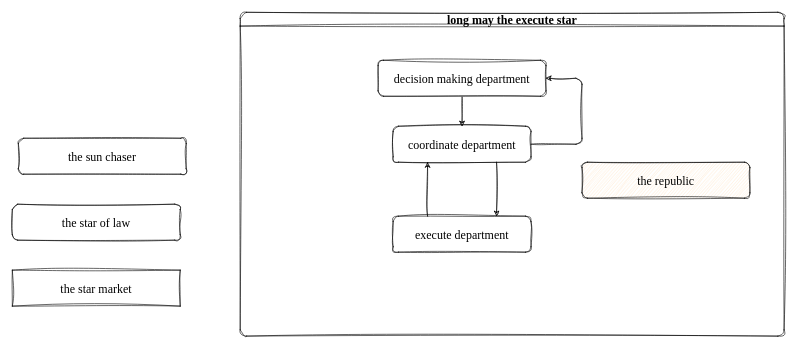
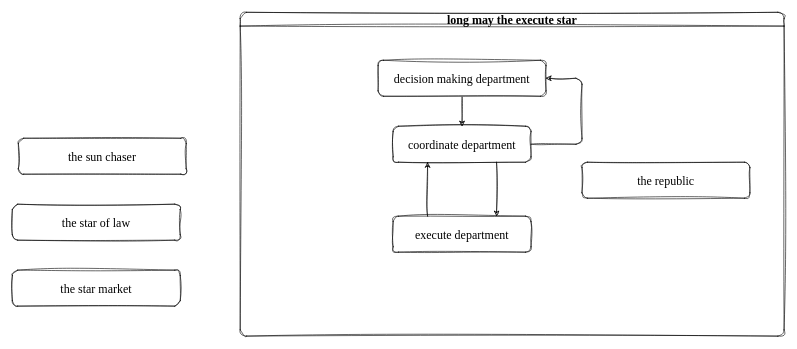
  <mxCell id="0" />
  <mxCell id="1" parent="0" />
  <mxCell id="2" value="long may the execute star" style="swimlane;sketch=1;hachureGap=4;jiggle=2;curveFitting=1;fontFamily=Architects Daughter;fontSource=https%3A%2F%2Ffonts.googleapis.com%2Fcss%3Ffamily%3DArchitects%2BDaughter;fontSize=20;rounded=1;" parent="1" vertex="1"><mxGeometry x="400" y="20" width="907" height="540" as="geometry" /></mxCell>
  <mxCell id="3" style="edgeStyle=elbowEdgeStyle;rounded=1;sketch=1;hachureGap=4;jiggle=2;curveFitting=1;jumpStyle=arc;orthogonalLoop=1;jettySize=auto;elbow=vertical;html=1;startArrow=none;endArrow=classic;strokeColor=default;fontFamily=Architects Daughter;fontSource=https%3A%2F%2Ffonts.googleapis.com%2Fcss%3Ffamily%3DArchitects%2BDaughter;fontSize=16;fillColor=none;endFill=1;" parent="2" source="4" target="7" edge="1"><mxGeometry relative="1" as="geometry" /></mxCell>
  <mxCell id="4" value="decision making department" style="whiteSpace=wrap;html=1;align=center;treeFolding=1;treeMoving=1;newEdgeStyle={&quot;edgeStyle&quot;:&quot;elbowEdgeStyle&quot;,&quot;startArrow&quot;:&quot;none&quot;,&quot;endArrow&quot;:&quot;none&quot;};sketch=1;hachureGap=4;jiggle=2;curveFitting=1;fontFamily=Architects Daughter;fontSource=https%3A%2F%2Ffonts.googleapis.com%2Fcss%3Ffamily%3DArchitects%2BDaughter;fontSize=20;rounded=1;" parent="2" vertex="1"><mxGeometry x="230" y="80" width="280" height="60" as="geometry" /></mxCell>
  <mxCell id="5" style="edgeStyle=elbowEdgeStyle;rounded=1;sketch=1;hachureGap=4;jiggle=2;curveFitting=1;jumpStyle=arc;orthogonalLoop=1;jettySize=auto;elbow=vertical;html=1;startArrow=none;endArrow=classic;entryX=1;entryY=0.5;entryDx=0;entryDy=0;strokeColor=default;fontFamily=Architects Daughter;fontSource=https%3A%2F%2Ffonts.googleapis.com%2Fcss%3Ffamily%3DArchitects%2BDaughter;fontSize=16;fillColor=none;exitX=1;exitY=0.5;exitDx=0;exitDy=0;endFill=1;" parent="2" source="7" target="4" edge="1"><mxGeometry relative="1" as="geometry"><Array as="points"><mxPoint x="570" y="270" /></Array></mxGeometry></mxCell>
  <mxCell id="6" style="edgeStyle=elbowEdgeStyle;rounded=1;sketch=1;hachureGap=4;jiggle=2;curveFitting=1;jumpStyle=arc;orthogonalLoop=1;jettySize=auto;elbow=vertical;html=1;startArrow=none;endArrow=classic;exitX=0.75;exitY=1;exitDx=0;exitDy=0;entryX=0.75;entryY=0;entryDx=0;entryDy=0;strokeColor=default;fontFamily=Architects Daughter;fontSource=https%3A%2F%2Ffonts.googleapis.com%2Fcss%3Ffamily%3DArchitects%2BDaughter;fontSize=16;fillColor=none;endFill=1;" parent="2" source="7" target="9" edge="1"><mxGeometry relative="1" as="geometry" /></mxCell>
  <mxCell id="7" value="coordinate department" style="whiteSpace=wrap;html=1;align=center;treeFolding=1;treeMoving=1;newEdgeStyle={&quot;edgeStyle&quot;:&quot;elbowEdgeStyle&quot;,&quot;startArrow&quot;:&quot;none&quot;,&quot;endArrow&quot;:&quot;none&quot;};sketch=1;hachureGap=4;jiggle=2;curveFitting=1;fontFamily=Architects Daughter;fontSource=https%3A%2F%2Ffonts.googleapis.com%2Fcss%3Ffamily%3DArchitects%2BDaughter;fontSize=20;rounded=1;movable=1;resizable=1;rotatable=1;deletable=1;editable=1;connectable=1;" parent="2" vertex="1"><mxGeometry x="255" y="190" width="230" height="60" as="geometry" /></mxCell>
  <mxCell id="8" style="edgeStyle=elbowEdgeStyle;rounded=1;sketch=1;hachureGap=4;jiggle=2;curveFitting=1;jumpStyle=arc;orthogonalLoop=1;jettySize=auto;elbow=vertical;html=1;startArrow=none;endArrow=classic;exitX=0.25;exitY=0;exitDx=0;exitDy=0;entryX=0.25;entryY=1;entryDx=0;entryDy=0;strokeColor=default;fontFamily=Architects Daughter;fontSource=https%3A%2F%2Ffonts.googleapis.com%2Fcss%3Ffamily%3DArchitects%2BDaughter;fontSize=16;fillColor=none;endFill=1;" parent="2" source="9" target="7" edge="1"><mxGeometry relative="1" as="geometry" /></mxCell>
  <mxCell id="9" value="execute department" style="whiteSpace=wrap;html=1;align=center;treeFolding=1;treeMoving=1;newEdgeStyle={&quot;edgeStyle&quot;:&quot;elbowEdgeStyle&quot;,&quot;startArrow&quot;:&quot;none&quot;,&quot;endArrow&quot;:&quot;none&quot;};sketch=1;hachureGap=4;jiggle=2;curveFitting=1;fontFamily=Architects Daughter;fontSource=https%3A%2F%2Ffonts.googleapis.com%2Fcss%3Ffamily%3DArchitects%2BDaughter;fontSize=20;rounded=1;movable=1;resizable=1;rotatable=1;deletable=1;editable=1;connectable=1;" parent="2" vertex="1"><mxGeometry x="255" y="340" width="230" height="60" as="geometry" /></mxCell>
- <mxCell id="10" value="the republic" style="whiteSpace=wrap;html=1;align=center;treeFolding=1;treeMoving=1;newEdgeStyle={&quot;edgeStyle&quot;:&quot;elbowEdgeStyle&quot;,&quot;startArrow&quot;:&quot;none&quot;,&quot;endArrow&quot;:&quot;none&quot;};sketch=1;hachureGap=4;jiggle=2;curveFitting=1;fontFamily=Architects Daughter;fontSource=https%3A%2F%2Ffonts.googleapis.com%2Fcss%3Ffamily%3DArchitects%2BDaughter;fontSize=20;rounded=1;fillColor=#ffe6cc;" parent="2" vertex="1"><mxGeometry x="570" y="250" width="280" height="60" as="geometry" /></mxCell>
+ <mxCell id="10" value="the republic" style="whiteSpace=wrap;html=1;align=center;treeFolding=1;treeMoving=1;newEdgeStyle={&quot;edgeStyle&quot;:&quot;elbowEdgeStyle&quot;,&quot;startArrow&quot;:&quot;none&quot;,&quot;endArrow&quot;:&quot;none&quot;};sketch=1;hachureGap=4;jiggle=2;curveFitting=1;fontFamily=Architects Daughter;fontSource=https%3A%2F%2Ffonts.googleapis.com%2Fcss%3Ffamily%3DArchitects%2BDaughter;fontSize=20;rounded=1;" parent="2" vertex="1"><mxGeometry x="570" y="250" width="280" height="60" as="geometry" /></mxCell>
  <mxCell id="11" value="the sun&amp;nbsp;chaser" style="whiteSpace=wrap;html=1;align=center;treeFolding=1;treeMoving=1;newEdgeStyle={&quot;edgeStyle&quot;:&quot;elbowEdgeStyle&quot;,&quot;startArrow&quot;:&quot;none&quot;,&quot;endArrow&quot;:&quot;none&quot;};sketch=1;hachureGap=4;jiggle=2;curveFitting=1;fontFamily=Architects Daughter;fontSource=https%3A%2F%2Ffonts.googleapis.com%2Fcss%3Ffamily%3DArchitects%2BDaughter;fontSize=20;rounded=1;" vertex="1" parent="1"><mxGeometry x="30" y="230" width="280" height="60" as="geometry" /></mxCell>
  <mxCell id="12" value="the star of law" style="whiteSpace=wrap;html=1;align=center;treeFolding=1;treeMoving=1;newEdgeStyle={&quot;edgeStyle&quot;:&quot;elbowEdgeStyle&quot;,&quot;startArrow&quot;:&quot;none&quot;,&quot;endArrow&quot;:&quot;none&quot;};sketch=1;hachureGap=4;jiggle=2;curveFitting=1;fontFamily=Architects Daughter;fontSource=https%3A%2F%2Ffonts.googleapis.com%2Fcss%3Ffamily%3DArchitects%2BDaughter;fontSize=20;rounded=1;" vertex="1" parent="1"><mxGeometry x="20" y="340" width="280" height="60" as="geometry" /></mxCell>
- <mxCell id="13" value="the star market" style="whiteSpace=wrap;html=1;align=center;treeFolding=1;treeMoving=1;newEdgeStyle={&quot;edgeStyle&quot;:&quot;elbowEdgeStyle&quot;,&quot;startArrow&quot;:&quot;none&quot;,&quot;endArrow&quot;:&quot;none&quot;};sketch=1;hachureGap=4;jiggle=2;curveFitting=1;fontFamily=Architects Daughter;fontSource=https%3A%2F%2Ffonts.googleapis.com%2Fcss%3Ffamily%3DArchitects%2BDaughter;fontSize=20;rounded=0;" vertex="1" parent="1"><mxGeometry x="20" y="450" width="280" height="60" as="geometry" /></mxCell>
+ <mxCell id="13" value="the star market" style="whiteSpace=wrap;html=1;align=center;treeFolding=1;treeMoving=1;newEdgeStyle={&quot;edgeStyle&quot;:&quot;elbowEdgeStyle&quot;,&quot;startArrow&quot;:&quot;none&quot;,&quot;endArrow&quot;:&quot;none&quot;};sketch=1;hachureGap=4;jiggle=2;curveFitting=1;fontFamily=Architects Daughter;fontSource=https%3A%2F%2Ffonts.googleapis.com%2Fcss%3Ffamily%3DArchitects%2BDaughter;fontSize=20;rounded=1;" vertex="1" parent="1"><mxGeometry x="20" y="450" width="280" height="60" as="geometry" /></mxCell>
